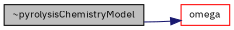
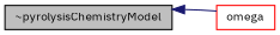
  digraph {
    rankdir=LR
    fontname="IBM Plex Sans"
    node [fontname="IBM Plex Sans" fontsize=10 shape=record]
    n1 [color=black fillcolor=grey75 fontcolor=black height=0.2 label="~pyrolysisChemistryModel" style=filled width=0.4]
    n2 [color=red height=0.2 label=omega width=0.4]
-   n1 -> n2 [color=midnightblue fontname="IBM Plex Sans" fontsize=10 labelfontname=Helvetica labelfontsize=10 style=solid]
+   n2 -> n1 [color=midnightblue fontname="IBM Plex Sans" fontsize=10 labelfontname=Helvetica labelfontsize=10 style=solid]
  }
